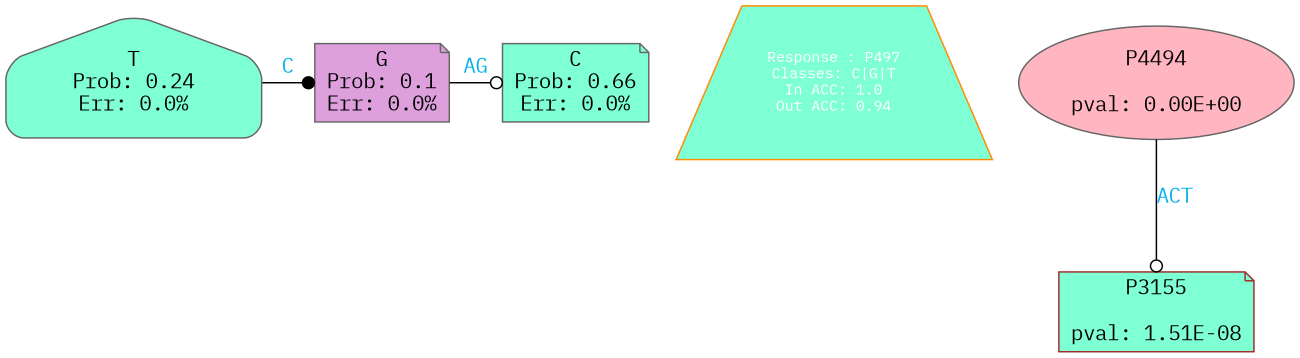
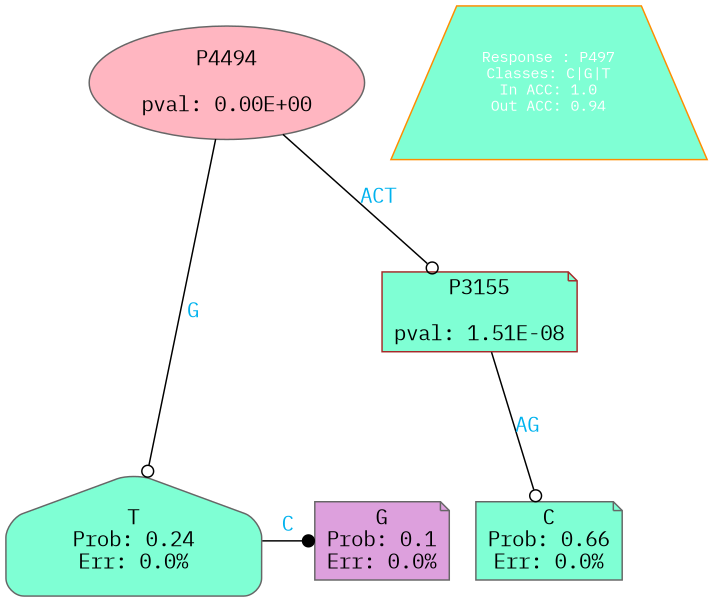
  digraph {
    fontname="IBM Plex Mono"
    ranksep=equally
    splines=polylines
    node [color=gray40 fillcolor=aquamarine fontname="IBM Plex Mono" shape=note style="filled, rounded"]
    edge [arrowhead=odot fontcolor=deepskyblue2 fontname="IBM Plex Mono"]
    n1 [label="C\nProb: 0.66\nErr: 0.0%"]
    n2 [fillcolor=plum label="G\nProb: 0.1\nErr: 0.0%"]
    n3 [label="T\nProb: 0.24\nErr: 0.0%" shape=house]
    n4 [align=left color=darkorange fontcolor=white fontsize=10 label="Response : P497\nClasses: C|G|T\nIn ACC: 1.0\nOut ACC: 0.94\n" shape=trapezium style=filled]
    n5 [fillcolor=lightpink label="P4494\n\npval: 0.00E+00" shape=ellipse]
    n6 [color=brown label="P3155\n\npval: 1.51E-08"]
    subgraph sub_1 {
      rank=same
      n1
      n2
      n3
    }
    subgraph sub_2 {
      rank=same
      n4
      n5
    }
    n3 -> n2 [arrowhead=dot label=C]
+   n5 -> n3 [label=G]
    n5 -> n6 [label=ACT]
-   n2 -> n1 [label=AG]
+   n6 -> n1 [label=AG]
  }
